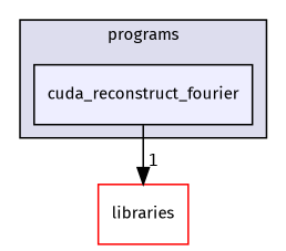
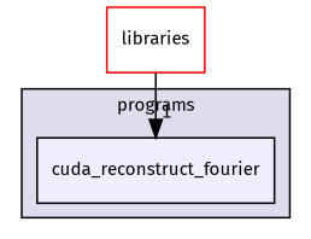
  digraph {
    compound=true
    fontname="Fira Sans"
    node [fontname="Fira Sans" fontsize=10 shape=box style=filled]
    n1 [fillcolor="#eeeeff" label=cuda_reconstruct_fourier pencolor=black]
    n2 [color=red fillcolor=white label=libraries]
    subgraph cluster_1 {
      bgcolor="#ddddee"
      fontsize=10
      label=programs
      pencolor=black
      n1
    }
-   n1 -> n2 [headlabel=1 labeldistance=1.5 labelfontname=Helvetica labelfontsize=10 fontname="Fira Sans"]
+   n2 -> n1 [headlabel=1 labeldistance=1.5 labelfontname=Helvetica labelfontsize=10 fontname="Fira Sans"]
  }
